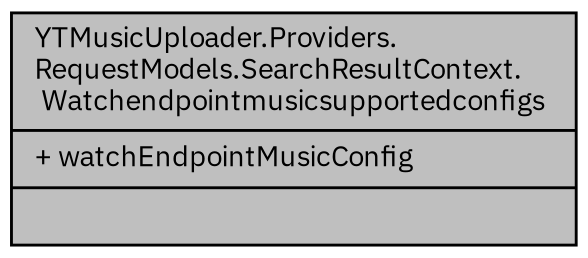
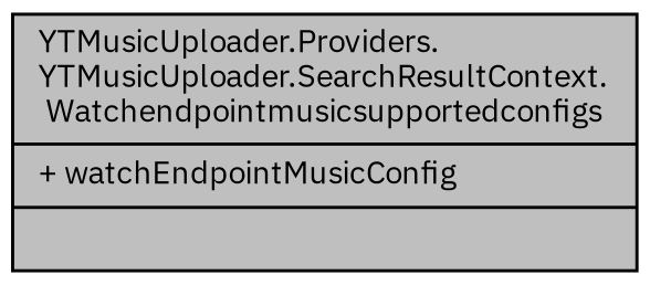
  digraph {
    fontname="IBM Plex Sans"
-   n1 [color=black fillcolor=grey75 fontcolor=black fontname="IBM Plex Sans" fontsize=10 height=0.2 label="{YTMusicUploader.Providers.\lRequestModels.SearchResultContext.\lWatchendpointmusicsupportedconfigs\n|+ watchEndpointMusicConfig\l|}" shape=record style=filled width=0.4]
+   n1 [color=black fillcolor=grey75 fontcolor=black fontname="IBM Plex Sans" fontsize=10 height=0.2 label="{YTMusicUploader.Providers.\lYTMusicUploader.SearchResultContext.\lWatchendpointmusicsupportedconfigs\n|+ watchEndpointMusicConfig\l|}" shape=record style=filled width=0.4]
  }
